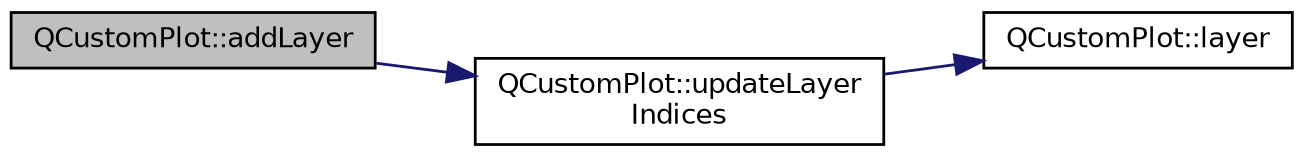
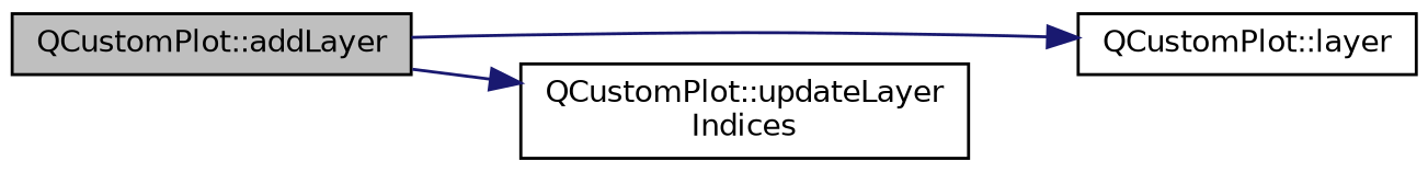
  digraph {
    rankdir=LR
    node [color=black fillcolor=white fontname=Helvetica fontsize=10 shape=record style=filled]
    edge [color=midnightblue fontname=Helvetica fontsize=10 labelfontname=Helvetica labelfontsize=10 style=solid]
    n1 [fillcolor=grey75 fontcolor=black height=0.2 label="QCustomPlot::addLayer" width=0.4]
    n2 [height=0.2 label="QCustomPlot::layer" width=0.4]
    n3 [height=0.2 label="QCustomPlot::updateLayer\lIndices" width=0.4]
-   n3 -> n2
+   n1 -> n2
    n1 -> n3
  }
